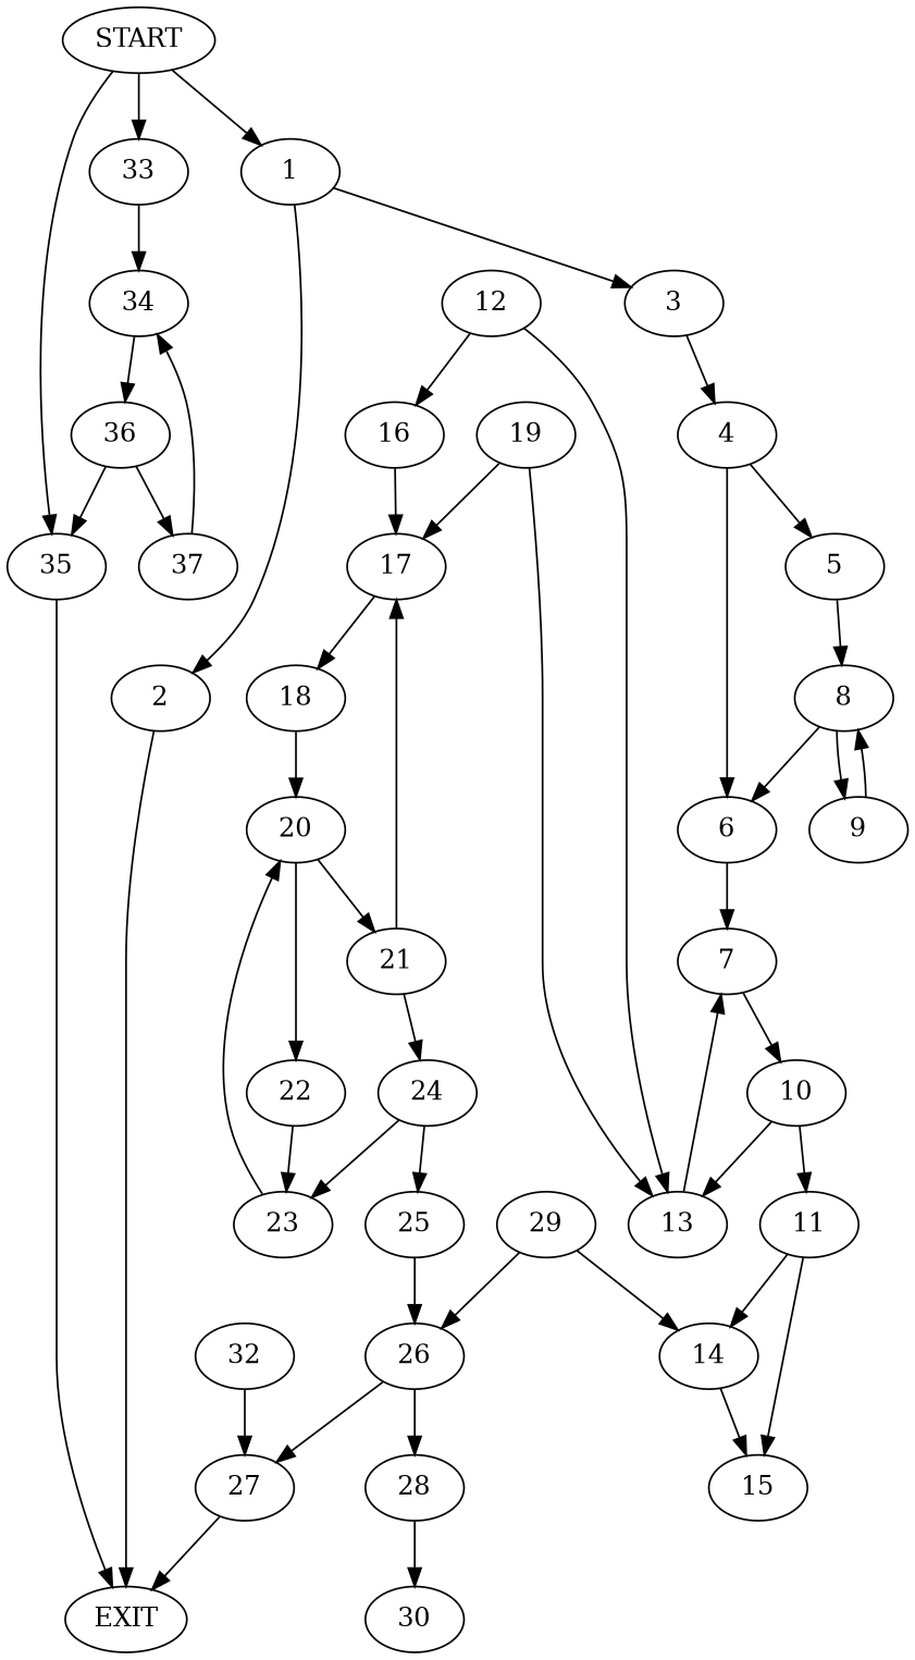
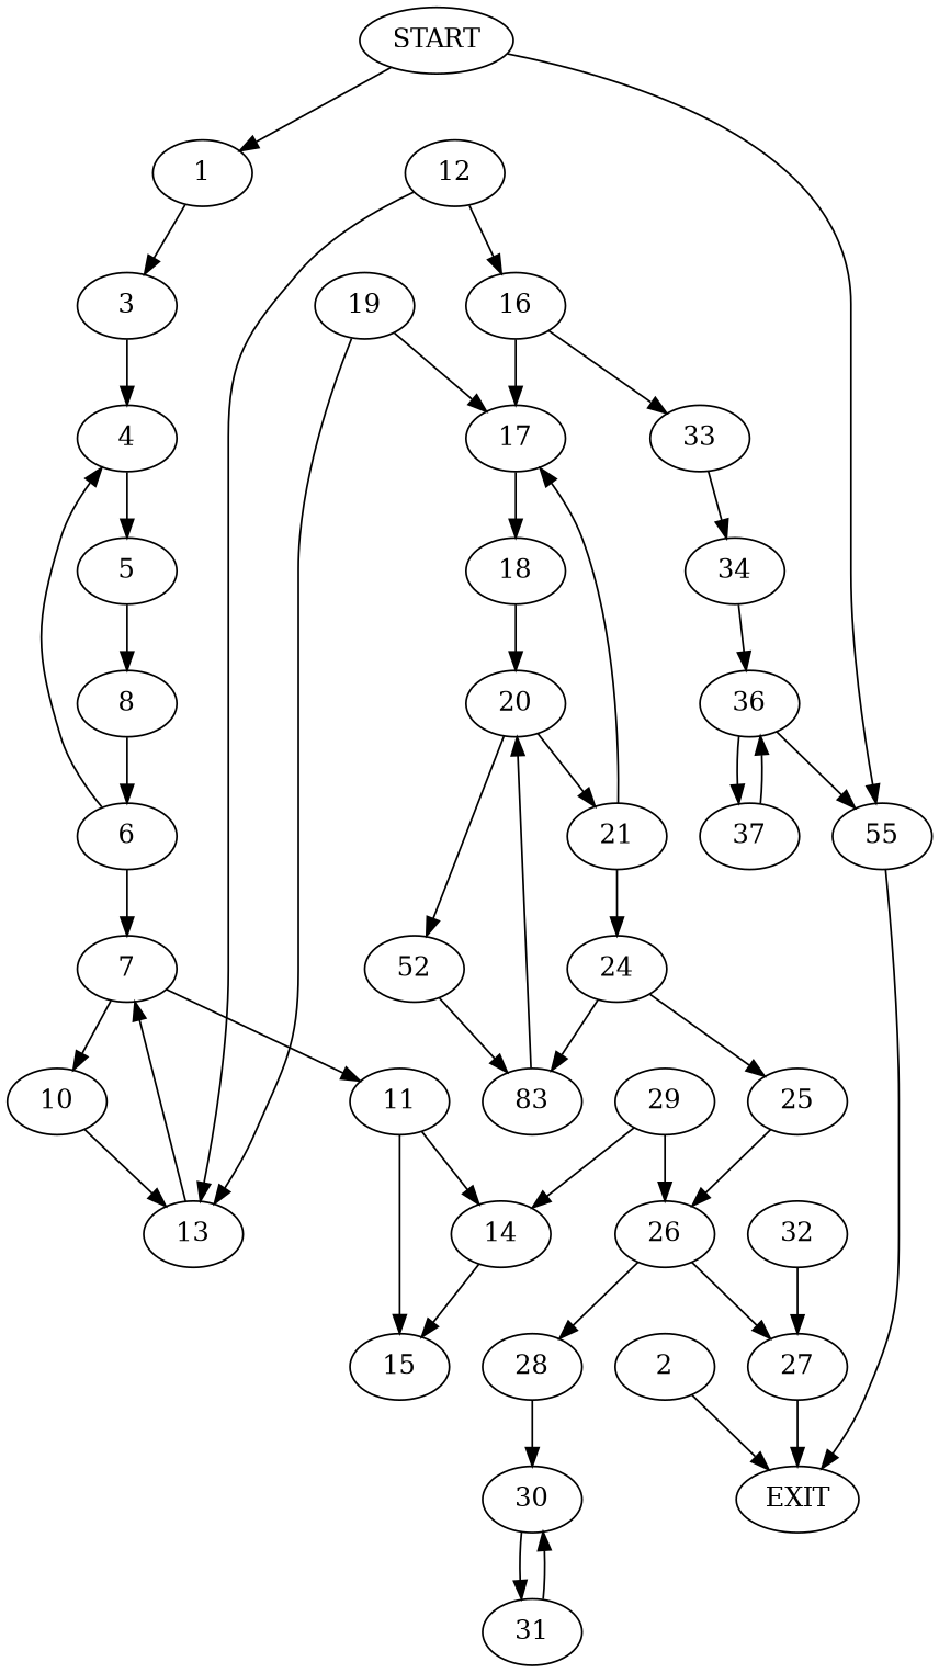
  digraph {
    n1 [label=START]
    1
    33
-   35
+   35 [label=55]
    2
    3
    34
    n8 [label=EXIT]
    4
    5
    6
    8
    7
-   9
    10
    11
    13
    14
    15
    12
    16
    17
    29
    26
    18
    20
    19
    21
-   22
+   22 [label=52]
    24
-   23
+   23 [label=83]
    25
    27
    28
    30
+   31
    32
    36
    37
    n1 -> 1
-   n1 -> 33
+   16 -> 33
    n1 -> 35
-   1 -> 2
    1 -> 3
    33 -> 34
    35 -> n8
    2 -> n8
    3 -> 4
    34 -> 36
    4 -> 5
-   4 -> 6
+   6 -> 4
    5 -> 8
    6 -> 7
    8 -> 6
-   8 -> 9
    7 -> 10
-   10 -> 11
-   9 -> 8
+   7 -> 11
    10 -> 13
    11 -> 14
    11 -> 15
    13 -> 7
    14 -> 15
    12 -> 13
    12 -> 16
    16 -> 17
    17 -> 18
    29 -> 14
    29 -> 26
    26 -> 27
    26 -> 28
    18 -> 20
    20 -> 21
    20 -> 22
    19 -> 13
    19 -> 17
    21 -> 17
    21 -> 24
    22 -> 23
    24 -> 23
    24 -> 25
    23 -> 20
    25 -> 26
    27 -> n8
    28 -> 30
+   30 -> 31
+   31 -> 30
    32 -> 27
    36 -> 35
    36 -> 37
-   37 -> 34
+   37 -> 36
  }
